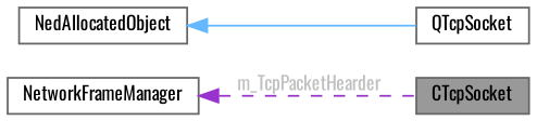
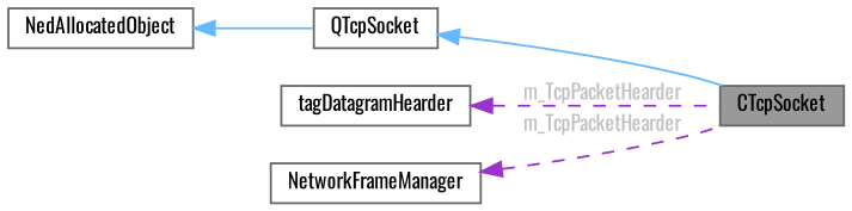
  digraph {
    fontname=Oswald
    rankdir=LR
    node [color=gray40 fillcolor=white fontname=Oswald fontsize=10 shape=box style=filled]
    edge [color=steelblue1 dir=back fontname=Oswald fontsize=10 labelfontname=Helvetica labelfontsize=10 style=solid]
    n1 [fillcolor=grey60 fontcolor=black height=0.2 label=CTcpSocket width=0.4]
    n2 [height=0.2 label=QTcpSocket width=0.4]
    n3 [height=0.2 label=NedAllocatedObject width=0.4]
+   n4 [height=0.2 label=tagDatagramHearder width=0.4]
    n5 [height=0.2 label=NetworkFrameManager width=0.4]
+   n2 -> n1
    n3 -> n2
+   n4 -> n1 [color=darkorchid3 fontcolor=grey label=" m_TcpPacketHearder" style=dashed]
    n5 -> n1 [color=darkorchid3 fontcolor=grey label=" m_TcpPacketHearder" style=dashed]
  }
